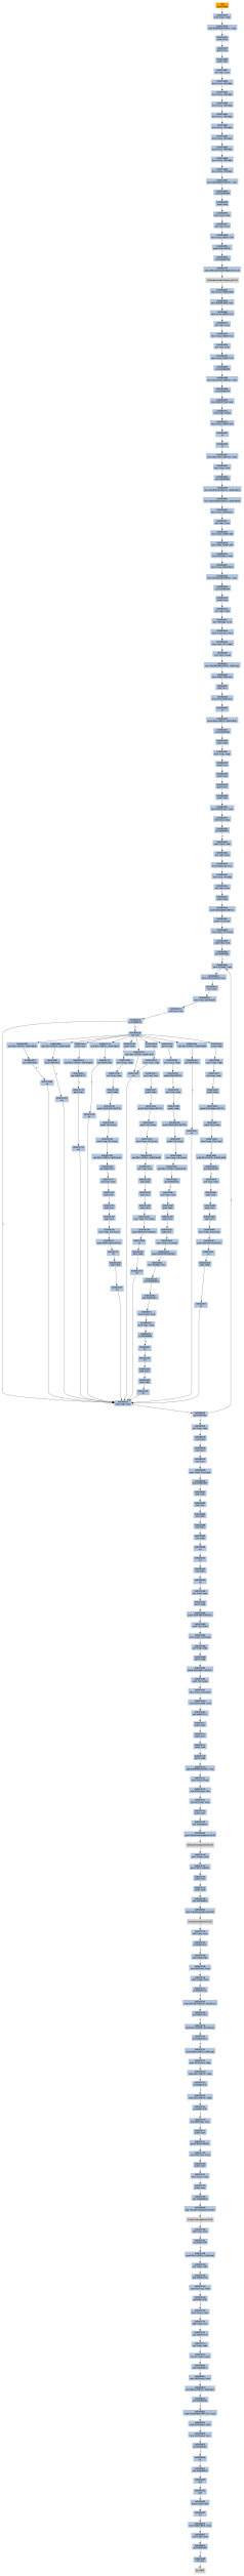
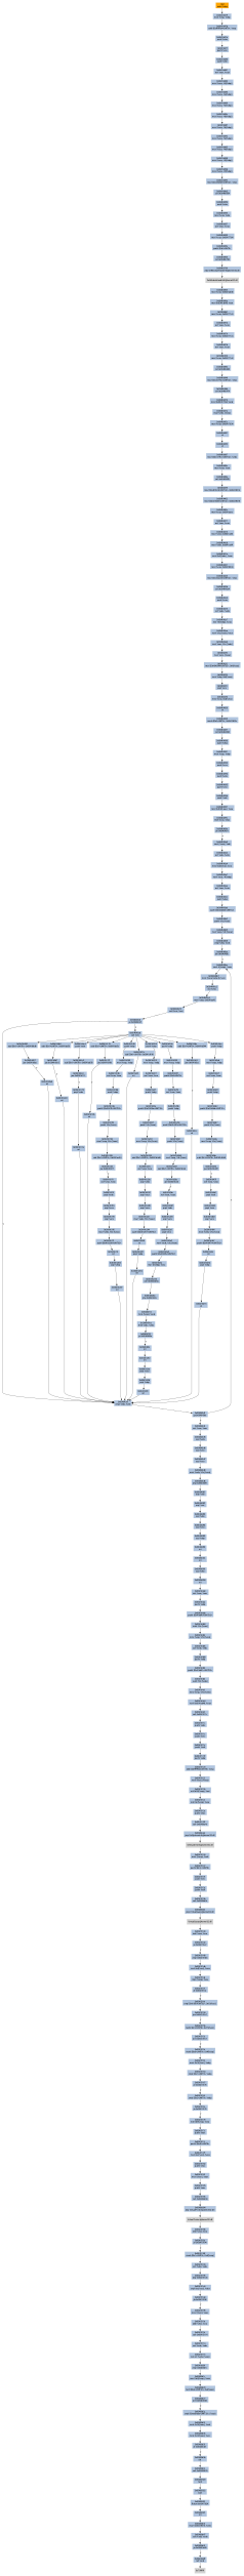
  digraph {
    fontname=Roboto
    node [color=lightsteelblue fillcolor=lightsteelblue fontname=Roboto shape=rectangle style=filled]
    edge [color="#000000" fontname=Roboto]
    n1 [color=lightgrey fillcolor=orange label="start\npushl %ebp"]
    n2 [label="0x00416479\nmovl %esp, %ebp"]
    n3 [label="0x0041647b\naddl $0xffffffa4<UINT8>, %esp"]
    n4 [label="0x0041647e\npushl %ebx"]
    n5 [label="0x0041647f\npushl %esi"]
    n6 [label="0x00416480\npushl %edi"]
    n7 [label="0x00416481\nxorl %eax, %eax"]
    n8 [label="0x00416483\nmovl %eax, -60(%ebp)"]
    n9 [label="0x00416486\nmovl %eax, -64(%ebp)"]
    n10 [label="0x00416489\nmovl %eax, -92(%ebp)"]
    n11 [label="0x0041648c\nmovl %eax, -48(%ebp)"]
    n12 [label="0x0041648f\nmovl %eax, -56(%ebp)"]
    n13 [label="0x00416492\nmovl %eax, -52(%ebp)"]
    n14 [label="0x00416495\nmovl %eax, -44(%ebp)"]
    n15 [label="0x00416498\nmovl %eax, -40(%ebp)"]
    n16 [label="0x0041649b\nmovl %eax, -20(%ebp)"]
    n17 [label="0x0041649e\nmovl $0x4152b0<UINT32>, %eax"]
    n18 [label="0x004164a3\ncall 0x00406854"]
    n19 [label="0x00406854\npushl %ebx"]
    n20 [label="0x00406855\nmovl %eax, %ebx"]
    n21 [label="0x00406857\nxorl %eax, %eax"]
    n22 [label="0x00406859\nmovl %eax, 0x004177b4"]
    n23 [label="0x0049685e\npushl $0x0<UINT8>"]
    n24 [label="0x00406860\ncall 0x00406790"]
    n25 [label="0x00406790\njmp GetModuleHandleW@kernel32.dll"]
    n26 [color=lightgrey fillcolor=lightgrey label="GetModuleHandleW@kernel32.dll"]
    n27 [label="0x00406865\nmovl %eax, 0x0041ab48"]
    n28 [label="0x0040686a\nmovl 0x0041ab48, %eax"]
    n29 [label="0x0040686f\nmovl %eax, 0x004177c0"]
    n30 [label="0x00406874\nxorl %eax, %eax"]
    n31 [label="0x00406876\nmovl %eax, 0x004177c4"]
    n32 [label="0x0040687b\nxorl %eax, %eax"]
    n33 [label="0x0040687d\nmovl %eax, 0x004177c8"]
    n34 [label="0x00406882\ncall 0x00406848"]
    n35 [label="0x00406848\nmovl $0x4177bc<UINT32>, %eax"]
    n36 [label="0x0040684d\ncall 0x00406474"]
    n37 [label="0x00406474\nmovl 0x00417034, %edx"]
    n38 [label="0x0040647a\nmovl %edx, (%eax)"]
    n39 [label="0x0040647c\nmovl %eax, 0x00417034"]
    n40 [label="0x00406481\nret"]
    n41 [label="0x00406852\nret"]
    n42 [label="0x00406887\nmovl $0x4177bc<UINT32>, %edx"]
    n43 [label="0x0040688c\nmovl %ebx, %eax"]
    n44 [label="0x0040688e\ncall 0x004043f8"]
    n45 [label="0x004043f8\nmovl $0x4010c8<UINT32>, 0x00418014"]
    n46 [label="0x00404402\nmovl $0x4010d0<UINT32>, 0x00418018"]
    n47 [label="0x0040440c\nmovl %eax, 0x0041aaec"]
    n48 [label="0x00404411\nxorl %eax, %eax"]
    n49 [label="0x00404413\nmovl %eax, 0x0041aaf0"]
    n50 [label="0x00404418\nmovl %edx, 0x0041aaf4"]
    n51 [label="0x0040441e\nmovl 0x4(%edx), %eax"]
    n52 [label="0x00404421\nmovl %eax, 0x00418034"]
    n53 [label="0x00404426\nmovl $0x41aae4<UINT32>, %eax"]
    n54 [label="0x0040442b\ncall 0x004042e4"]
    n55 [label="0x004042e4\npushl %eax"]
    n56 [label="0x004042e5\nxorl %edx, %edx"]
    n57 [label="0x004042e7\nleal -16(%ebp), %eax"]
    n58 [label="0x004042ea\nmovl %fs:(%edx), %ecx"]
    n59 [label="0x004042ed\nmovl %eax, %fs:(%edx)"]
    n60 [label="0x004042f0\nmovl %ecx, (%eax)"]
    n61 [label="0x004042f2\nmovl $0x404244<UINT32>, 0x4(%eax)"]
    n62 [label="0x004042f9\nmovl %ebp, 0x8(%eax)"]
    n63 [label="0x004042fc\npopl %ecx"]
    n64 [label="0x004042fd\nmovl %eax, 0x4(%ecx)"]
    n65 [label="0x00404300\nret"]
    n66 [label="0x00404430\nmovb $0x0<UINT8>, 0x0041803c"]
    n67 [label="0x00404437\ncall 0x00404390"]
    n68 [label="0x00404390\npushl %ebp"]
    n69 [label="0x00404391\nmovl %esp, %ebp"]
    n70 [label="0x00404393\npushl %ecx"]
    n71 [label="0x00404394\npushl %ebx"]
    n72 [label="0x00404395\npushl %esi"]
    n73 [label="0x00404396\npushl %edi"]
    n74 [label="0x00404397\nmovl 0x0041aaec, %eax"]
    n75 [label="0x0040439c\ntestl %eax, %eax"]
    n76 [label="0x0040439e\nje 0x004043f1"]
    n77 [label="0x004043a0\nmovl (%eax), %edi"]
    n78 [label="0x004043a2\nxorl %ebx, %ebx"]
    n79 [label="0x004043a4\nmovl 0x4(%eax), %eax"]
    n80 [label="0x004043a7\nmovl %eax, -4(%ebp)"]
    n81 [label="0x004043aa\nxorl %eax, %eax"]
    n82 [label="0x004043ac\npushl %ebp"]
    n83 [label="0x004043ad\npushl $0x4043dd<UINT32>"]
    n84 [label="0x004043b2\npushl %fs:(%eax)"]
    n85 [label="0x004043b5\nmovl %esp, %fs:(%eax)"]
    n86 [label="0x004043b8\ncmpl %ebx, %edi"]
    n87 [label="0x004043ba\njle 0x004043d3"]
    n88 [label="0x004043bc\nmovl -4(%ebp), %eax"]
    n89 [label="0x004043bf\nmovl (%eax,%ebx,8), %esi"]
    n90 [label="0x004043c2\nincl %ebx"]
    n91 [label="0x004043c3\nmovl %ebx, 0x0041aaf0"]
    n92 [label="0x004043c9\ntestl %esi, %esi"]
    n93 [label="0x004043cb\nje 0x004043cf"]
    n94 [label="0x004043cf\ncmpl %ebx, %edi"]
    n95 [label="0x004043cd\ncall %esi"]
    n96 [label="0x004043d1\njg 0x004043bc"]
    n97 [label="0x00416000\nsubl $0x1<UINT8>, 0x004188d8"]
    n98 [label="0x004160b0\nsubl $0x1<UINT8>, 0x0041ab50"]
    n99 [label="0x004160c4\npushl %ebx"]
    n100 [label="0x00416178\nsubl $0x1<UINT8>, 0x0041ab5c"]
    n101 [label="0x00416188\npushl %ebp"]
    n102 [label="0x0041621c\nsubl $0x1<UINT8>, 0x0041d198"]
    n103 [label="0x00416224\npushl %ebp"]
    n104 [label="0x00416254\npushl %ebp"]
    n105 [label="0x004163bc\nsubl $0x1<UINT8>, 0x0041d544"]
    n106 [label="0x004163cc\npushl %ebp"]
    n107 [label="0x004043d3\nxorl %eax, %eax"]
    n108 [label="0x004043d5\npopl %edx"]
    n109 [label="0x00416007\njae 0x004160ad"]
    n110 [label="0x004160b7\njae 0x004160c0"]
    n111 [label="0x004160c5\nsubl $0x1<UINT8>, 0x0041ab58"]
    n112 [label="0x0041617f\njae 0x00416186"]
    n113 [label="0x00416189\nmovl %esp, %ebp"]
    n114 [label="0x00416223\nret"]
    n115 [label="0x00416225\nmovl %esp, %ebp"]
    n116 [label="0x00416255\nmovl %esp, %ebp"]
    n117 [label="0x004163c3\njae 0x004163ca"]
    n118 [label="0x004163cd\nmovl %esp, %ebp"]
    n119 [label="0x004160ad\nret"]
    n120 [label="0x004160c0\nret"]
    n121 [label="0x004160cc\njae 0x00416119"]
    n122 [label="0x00416119\npopl %ebx"]
    n123 [label="0x0041611a\nret"]
    n124 [label="0x00416186\nret"]
    n125 [label="0x0041618b\nxorl %eax, %eax"]
    n126 [label="0x0041618d\npushl %ebp"]
    n127 [label="0x0041618e\npushl $0x4161ff<UINT32>"]
    n128 [label="0x00416193\npushl %fs:(%eax)"]
    n129 [label="0x00416196\nmovl %esp, %fs:(%eax)"]
    n130 [label="0x00416199\nsubl $0x1<UINT8>, 0x0041ac94"]
    n131 [label="0x004161a0\njae 0x004161f1"]
    n132 [label="0x004161f1\nxorl %eax, %eax"]
    n133 [label="0x004161f3\npopl %edx"]
    n134 [label="0x004161f4\npopl %ecx"]
    n135 [label="0x004161f5\npopl %ecx"]
    n136 [label="0x004161f6\nmovl %edx, %fs:(%eax)"]
    n137 [label="0x004161f9\npushl $0x416206<UINT32>"]
    n138 [label="0x004161fe\nret"]
    n139 [label="0x00416206\npopl %ebp"]
    n140 [label="0x00416207\nret"]
    n141 [label="0x00416227\nxorl %eax, %eax"]
    n142 [label="0x00416229\npushl %ebp"]
    n143 [label="0x0041622a\npushl $0x41624a<UINT32>"]
    n144 [label="0x0041622f\npushl %fs:(%eax)"]
    n145 [label="0x00416232\nmovl %esp, %fs:(%eax)"]
    n146 [label="0x00416235\nsubl $0x1<UINT8>, 0x0041d4d8"]
    n147 [label="0x0041623c\nxorl %eax, %eax"]
    n148 [label="0x0041623e\npopl %edx"]
    n149 [label="0x0041623f\npopl %ecx"]
    n150 [label="0x00416240\npopl %ecx"]
    n151 [label="0x00416241\nmovl %edx, %fs:(%eax)"]
    n152 [label="0x00416244\npushl $0x416251<UINT32>"]
    n153 [label="0x00416249\nret"]
    n154 [label="0x00416251\npopl %ebp"]
    n155 [label="0x00416252\nret"]
    n156 [label="0x00416257\npushl $0x0<UINT8>"]
    n157 [label="0x00416259\nxorl %eax, %eax"]
    n158 [label="0x0041625b\npushl %ebp"]
    n159 [label="0x0041625c\npushl $0x4162f3<UINT32>"]
    n160 [label="0x00416261\npushl %fs:(%eax)"]
    n161 [label="0x00416264\nmovl %esp, %fs:(%eax)"]
    n162 [label="0x00416267\nsubl $0x1<UINT8>, 0x0041d4dc"]
    n163 [label="0x0041626e\njae 0x004162dd"]
    n164 [label="0x004162dd\nxorl %eax, %eax"]
    n165 [label="0x004162df\npopl %edx"]
    n166 [label="0x004162e0\npopl %ecx"]
    n167 [label="0x004162e1\npopl %ecx"]
    n168 [label="0x004162e2\nmovl %edx, %fs:(%eax)"]
    n169 [label="0x004162e5\npushl $0x4162fa<UINT32>"]
    n170 [label="0x004162ea\nleal -4(%ebp), %eax"]
    n171 [label="0x004162ed\ncall 0x00404ebc"]
    n172 [label="0x00404ebc\njmp 0x004047ec"]
    n173 [label="0x004047ec\nmovl (%eax), %edx"]
    n174 [label="0x004047ee\ntestl %edx, %edx"]
    n175 [label="0x004047f0\nje 0x0040480e"]
    n176 [label="0x0040480e\nret"]
    n177 [label="0x004162f2\nret"]
    n178 [label="0x004162fa\npopl %ecx"]
    n179 [label="0x004162fb\npopl %ebp"]
    n180 [label="0x004162fc\nret"]
    n181 [label="0x004163ca\nret"]
    n182 [label="0x004163cf\nxorl %eax, %eax"]
    n183 [label="0x004163d1\npushl %ebp"]
    n184 [label="0x004163d2\npushl $0x41646d<UINT32>"]
    n185 [label="0x004163d7\npushl %fs:(%eax)"]
    n186 [label="0x004163da\nmovl %esp, %fs:(%eax)"]
    n187 [label="0x004163dd\nsubl $0x1<UINT8>, 0x0041d568"]
    n188 [label="0x004163e4\njae 0x0041645f"]
    n189 [label="0x0041645f\nxorl %eax, %eax"]
    n190 [label="0x00416461\npopl %edx"]
    n191 [label="0x00416462\npopl %ecx"]
    n192 [label="0x00416463\npopl %ecx"]
    n193 [label="0x00416464\nmovl %edx, %fs:(%eax)"]
    n194 [label="0x00416467\npushl $0x416474<UINT32>"]
    n195 [label="0x0041646c\nret"]
    n196 [label="0x00416474\npopl %ebp"]
    n197 [label="0x00416475\nret"]
    n198 [label="0x004043d6\npopl %ecx"]
    n199 [label="0x004043d7\npopl %ecx"]
    n200 [label="0x004043d8\nmovl %edx, %fs:(%eax)"]
    n201 [label="0x004043db\njmp 0x004043f1"]
    n202 [label="0x004043f1\npopl %edi"]
    n203 [label="0x004043f2\npopl %esi"]
    n204 [label="0x004043f3\npopl %ebx"]
    n205 [label="0x004043f4\npopl %ecx"]
    n206 [label="0x004043f5\npopl %ebp"]
    n207 [label="0x004043f6\nret"]
    n208 [label="0x0040443c\nret"]
    n209 [label="0x00406893\npopl %ebx"]
    n210 [label="0x00406894\nret"]
    n211 [label="0x004164a8\nxorl %eax, %eax"]
    n212 [label="0x004164aa\npushl %ebp"]
    n213 [label="0x004164ab\npushl $0x416b45<UINT32>"]
    n214 [label="0x004164b0\npushl %fs:(%eax)"]
    n215 [label="0x004164b3\nmovl %esp, %fs:(%eax)"]
    n216 [label="0x004164b6\nxorl %edx, %edx"]
    n217 [label="0x004164b8\npushl %ebp"]
    n218 [label="0x004164b9\npushl $0x416b01<UINT32>"]
    n219 [label="0x004164be\npushl %fs:(%edx)"]
    n220 [label="0x004164c1\nmovl %esp, %fs:(%edx)"]
    n221 [label="0x004164c4\nmovl 0x0041ab48, %eax"]
    n222 [label="0x004164c9\ncall 0x0041511c"]
    n223 [label="0x0041511c\npushl %ebx"]
    n224 [label="0x0041511d\npushl %esi"]
    n225 [label="0x0041511e\npushl %edi"]
    n226 [label="0x0041511f\npushl %ebp"]
    n227 [label="0x00415120\naddl $0xffffffb4<UINT8>, %esp"]
    n228 [label="0x00415123\nmovl %eax, (%esp)"]
    n229 [label="0x00415126\nleal 0x30(%esp), %esi"]
    n230 [label="0x0041512a\nleal 0xc(%esp), %eax"]
    n231 [label="0x0041512e\npushl %eax"]
    n232 [label="0x0041512f\ncall 0x00406a4c"]
    n233 [label="0x00406a4c\njmp GetSystemInfo@kernel32.dll"]
    n234 [color=lightgrey fillcolor=lightgrey label="GetSystemInfo@kernel32.dll"]
    n235 [label="0x00415134\nmovl (%esp), %edi"]
    n236 [label="0x00415137\npushl $0x1c<UINT8>"]
    n237 [label="0x00415139\npushl %esi"]
    n238 [label="0x0041513a\npushl %edi"]
    n239 [label="0x0041513b\ncall 0x00406b0c"]
    n240 [label="0x00406b0c\njmp VirtualQuery@kernel32.dll"]
    n241 [color=lightgrey fillcolor=lightgrey label="VirtualQuery@kernel32.dll"]
    n242 [label="0x00415140\ntestl %eax, %eax"]
    n243 [label="0x00415142\nje 0x004151e7"]
    n244 [label="0x00415148\njmp 0x004151db"]
    n245 [label="0x004151db\nmovl 0x4(%esi), %eax"]
    n246 [label="0x004151de\ncmpl (%esp), %eax"]
    n247 [label="0x004151e1\nje 0x0041514d"]
    n248 [label="0x0041514d\ncmpl $0x1000<UINT32>, 0x10(%esi)"]
    n249 [label="0x00415154\njne 0x004151c7"]
    n250 [label="0x00415156\ntestb $0x1<UINT8>, 0x15(%esi)"]
    n251 [label="0x0041515a\njne 0x004151c7"]
    n252 [label="0x0041515c\nmovb $0x0<UINT8>, 0x4(%esp)"]
    n253 [label="0x00415161\nmovl 0x14(%esi), %ebp"]
    n254 [label="0x00415164\ncmpl $0x1<UINT8>, %ebp"]
    n255 [label="0x00415167\nje 0x00415178"]
    n256 [label="0x00415169\ncmpl $0x2<UINT8>, %ebp"]
    n257 [label="0x0041516c\nje 0x00415178"]
    n258 [label="0x00415178\nleal 0x8(%esp), %eax"]
    n259 [label="0x0041517c\npushl %eax"]
    n260 [label="0x0041517d\npushl $0x40<UINT8>"]
    n261 [label="0x0041517f\nmovl 0xc(%esi), %eax"]
    n262 [label="0x00415182\npushl %eax"]
    n263 [label="0x00415183\nmovl (%esi), %eax"]
    n264 [label="0x00415185\npushl %eax"]
    n265 [label="0x00415186\ncall 0x00406b04"]
    n266 [label="0x00406b04\njmp VirtualProtect@kernel32.dll"]
    n267 [color=lightgrey fillcolor=lightgrey label="VirtualProtect@kernel32.dll"]
    n268 [label="0x0041518b\ntestl %eax, %eax"]
    n269 [label="0x0041518d\nje 0x00415194"]
    n270 [label="0x0041518f\nmovb $0x1<UINT8>, 0x4(%esp)"]
    n271 [label="0x00415194\nxorl %ebx, %ebx"]
    n272 [label="0x00415196\njmp 0x004151a5"]
    n273 [label="0x004151a5\ncmpl 0xc(%esi), %ebx"]
    n274 [label="0x004151a8\njb 0x00415198"]
    n275 [label="0x00415198\nmovl (%esi), %eax"]
    n276 [label="0x0041519a\naddl %ebx, %eax"]
    n277 [label="0x0041519c\ncall 0x00415114"]
    n278 [label="0x00415114\nxorl %edx, %edx"]
    n279 [label="0x00415116\nlock orl %edx, (%eax)"]
    n280 [label="0x00416b01\njmp 0x00403d1c"]
    n281 [label="0x00403d1c\nmovl 0x4(%esp), %eax"]
    n282 [label="0x00403d20\ntestl $0x6<UINT32>, 0x4(%eax)"]
    n283 [label="0x00403d27\njne 0x00403e40"]
    n284 [label="0x00403d2d\ncmpl $0xeedfade<UINT32>, (%eax)"]
    n285 [label="0x00403d33\nmovl 0x18(%eax), %edx"]
    n286 [label="0x00403d36\nmovl 0x14(%eax), %ecx"]
    n287 [label="0x00403d39\nje 0x00403da9"]
    n288 [label="0x00403d3b\ncld "]
    n289 [label="0x00403d3c\ncall 0x00403820"]
    n290 [label="0x00403820\nfninit "]
    n291 [label="0x00403822\nfwait "]
    n292 [label="0x00403823\nfldcw 0x00417024"]
    n293 [label="0x00403829\nret"]
    n294 [label="0x00403d41\nmovl 0x00418010, %edx"]
    n295 [label="0x00403d47\ntestl %edx, %edx"]
    n296 [label="0x00403d49\nje 0x00403e40"]
    n297 [label="0x00403d4f\ncall %edx"]
    n298 [color=lightgrey fillcolor=lightgrey label="0x70ffffff"]
    n1 -> n2
    n2 -> n3
    n3 -> n4
    n4 -> n5
    n5 -> n6
    n6 -> n7
    n7 -> n8
    n8 -> n9
    n9 -> n10
    n10 -> n11
    n11 -> n12
    n12 -> n13
    n13 -> n14
    n14 -> n15
    n15 -> n16
    n16 -> n17
    n17 -> n18
    n18 -> n19
    n19 -> n20
    n20 -> n21
    n21 -> n22
    n22 -> n23
    n23 -> n24
    n24 -> n25
    n25 -> n26
    n26 -> n27
    n27 -> n28
    n28 -> n29
    n29 -> n30
    n30 -> n31
    n31 -> n32
    n32 -> n33
    n33 -> n34
    n34 -> n35
    n35 -> n36
    n36 -> n37
    n37 -> n38
    n38 -> n39
    n39 -> n40
    n40 -> n41
    n41 -> n42
    n42 -> n43
    n43 -> n44
    n44 -> n45
    n45 -> n46
    n46 -> n47
    n47 -> n48
    n48 -> n49
    n49 -> n50
    n50 -> n51
    n51 -> n52
    n52 -> n53
    n53 -> n54
    n54 -> n55
    n55 -> n56
    n56 -> n57
    n57 -> n58
    n58 -> n59
    n59 -> n60
    n60 -> n61
    n61 -> n62
    n62 -> n63
    n63 -> n64
    n64 -> n65
    n65 -> n66
    n66 -> n67
    n67 -> n68
    n68 -> n69
    n69 -> n70
    n70 -> n71
    n71 -> n72
    n72 -> n73
    n73 -> n74
    n74 -> n75
    n75 -> n76
    n76 -> n77 [label=F]
    n77 -> n78
    n78 -> n79
    n79 -> n80
    n80 -> n81
    n81 -> n82
    n82 -> n83
    n83 -> n84
    n84 -> n85
    n85 -> n86
    n86 -> n87
    n87 -> n88 [label=F]
    n88 -> n89
    n89 -> n90
    n90 -> n91
    n91 -> n92
    n92 -> n93
    n93 -> n94 [label=T]
    n93 -> n95 [label=F]
    n94 -> n96
    n95 -> n97
    n95 -> n98
    n95 -> n99
    n95 -> n100
    n95 -> n101
    n95 -> n102
    n95 -> n103
    n95 -> n104
    n95 -> n105
    n95 -> n106
    n96 -> n88 [label=T]
    n96 -> n107 [label=F]
    n97 -> n109
    n98 -> n110
    n99 -> n111
    n100 -> n112
    n101 -> n113
    n102 -> n114
    n103 -> n115
    n104 -> n116
    n105 -> n117
    n106 -> n118
    n107 -> n108
    n108 -> n198
    n109 -> n119 [label=T]
    n110 -> n120 [label=T]
    n111 -> n121
    n112 -> n124 [label=T]
    n113 -> n125
    n114 -> n94
-   n115 -> n114
+   n115 -> n141
    n116 -> n156
    n117 -> n181 [label=T]
    n118 -> n182
    n119 -> n94
    n120 -> n94
    n121 -> n122 [label=T]
    n122 -> n123
    n123 -> n94
    n124 -> n94
    n125 -> n126
    n126 -> n127
    n127 -> n128
    n128 -> n129
    n129 -> n130
    n130 -> n131
    n131 -> n132 [label=T]
    n132 -> n133
    n133 -> n134
    n134 -> n135
    n135 -> n136
    n136 -> n137
    n137 -> n138
    n138 -> n139
    n139 -> n140
    n140 -> n94
    n141 -> n142
    n142 -> n143
    n143 -> n144
    n144 -> n145
    n145 -> n146
    n146 -> n147
    n147 -> n148
    n148 -> n149
    n149 -> n150
    n150 -> n151
    n151 -> n152
    n152 -> n153
    n153 -> n154
    n154 -> n155
    n155 -> n94
    n156 -> n157
    n157 -> n158
    n158 -> n159
    n159 -> n160
    n160 -> n161
    n161 -> n162
    n162 -> n163
    n163 -> n164 [label=T]
    n164 -> n165
    n165 -> n166
    n166 -> n167
    n167 -> n168
    n168 -> n169
    n169 -> n170
    n170 -> n171
    n171 -> n172
    n172 -> n173
    n173 -> n174
    n174 -> n175
    n175 -> n176 [label=T]
    n176 -> n177
    n177 -> n178
    n178 -> n179
    n179 -> n180
    n180 -> n94
    n181 -> n94
    n182 -> n183
    n183 -> n184
    n184 -> n185
    n185 -> n186
    n186 -> n187
    n187 -> n188
    n188 -> n189 [label=T]
    n189 -> n190
    n190 -> n191
    n191 -> n192
    n192 -> n193
    n193 -> n194
    n194 -> n195
    n195 -> n196
    n196 -> n197
    n197 -> n94
    n198 -> n199
    n199 -> n200
    n200 -> n201
    n201 -> n202
    n202 -> n203
    n203 -> n204
    n204 -> n205
    n205 -> n206
    n206 -> n207
    n207 -> n208
    n208 -> n209
    n209 -> n210
    n210 -> n211
    n211 -> n212
    n212 -> n213
    n213 -> n214
    n214 -> n215
    n215 -> n216
    n216 -> n217
    n217 -> n218
    n218 -> n219
    n219 -> n220
    n220 -> n221
    n221 -> n222
    n222 -> n223
    n223 -> n224
    n224 -> n225
    n225 -> n226
    n226 -> n227
    n227 -> n228
    n228 -> n229
    n229 -> n230
    n230 -> n231
    n231 -> n232
    n232 -> n233
    n233 -> n234
    n234 -> n235
    n235 -> n236
    n236 -> n237
    n237 -> n238
    n238 -> n239
    n239 -> n240
    n240 -> n241
    n241 -> n242
    n242 -> n243
    n243 -> n244 [label=F]
    n244 -> n245
    n245 -> n246
    n246 -> n247
    n247 -> n248 [label=T]
    n248 -> n249
    n249 -> n250 [label=F]
    n250 -> n251
    n251 -> n252 [label=F]
    n252 -> n253
    n253 -> n254
    n254 -> n255
    n255 -> n256 [label=F]
    n256 -> n257
    n257 -> n258 [label=T]
    n258 -> n259
    n259 -> n260
    n260 -> n261
    n261 -> n262
    n262 -> n263
    n263 -> n264
    n264 -> n265
    n265 -> n266
    n266 -> n267
    n267 -> n268
    n268 -> n269
    n269 -> n270 [label=F]
    n270 -> n271
    n271 -> n272
    n272 -> n273
    n273 -> n274
    n274 -> n275 [label=T]
    n275 -> n276
    n276 -> n277
    n277 -> n278
    n278 -> n279
    n279 -> n280
    n280 -> n281
    n281 -> n282
    n282 -> n283
    n283 -> n284 [label=F]
    n284 -> n285
    n285 -> n286
    n286 -> n287
    n287 -> n288 [label=F]
    n288 -> n289
    n289 -> n290
    n290 -> n291
    n291 -> n292
    n292 -> n293
    n293 -> n294
    n294 -> n295
    n295 -> n296
    n296 -> n297 [label=F]
    n297 -> n298
  }
